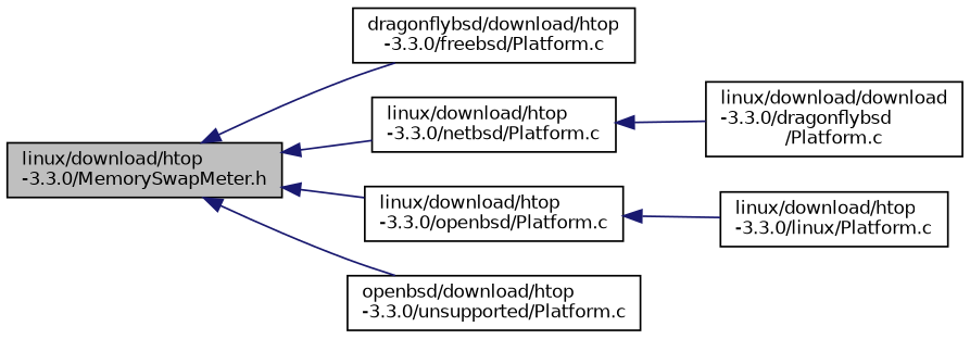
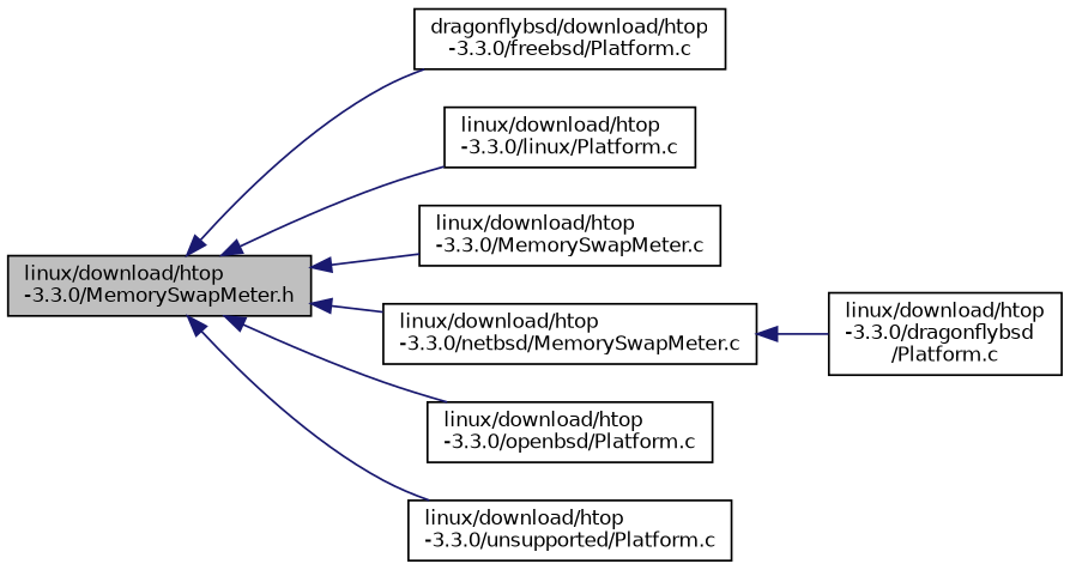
  digraph {
    rankdir=LR
    node [color=black fillcolor=white fontname=Helvetica fontsize=10 shape=record style=filled]
    edge [color=midnightblue dir=back fontname=Helvetica fontsize=10 labelfontname=Helvetica labelfontsize=10 style=solid]
    n1 [fillcolor=grey75 fontcolor=black height=0.2 label="linux/download/htop\l-3.3.0/MemorySwapMeter.h" width=0.4]
    n2 [height=0.2 label="dragonflybsd/download/htop\l-3.3.0/freebsd/Platform.c" width=0.4]
    n3 [height=0.2 label="linux/download/htop\l-3.3.0/linux/Platform.c" width=0.4]
-   n5 [height=0.2 label="linux/download/htop\l-3.3.0/netbsd/Platform.c" width=0.4]
+   n4 [height=0.2 label="linux/download/htop\l-3.3.0/MemorySwapMeter.c" width=0.4]
+   n5 [height=0.2 label="linux/download/htop\l-3.3.0/netbsd/MemorySwapMeter.c" width=0.4]
    n6 [height=0.2 label="linux/download/htop\l-3.3.0/openbsd/Platform.c" width=0.4]
-   n7 [height=0.2 label="openbsd/download/htop\l-3.3.0/unsupported/Platform.c" width=0.4]
-   n8 [height=0.2 label="linux/download/download\l-3.3.0/dragonflybsd\l/Platform.c" width=0.4]
+   n7 [height=0.2 label="linux/download/htop\l-3.3.0/unsupported/Platform.c" width=0.4]
+   n8 [height=0.2 label="linux/download/htop\l-3.3.0/dragonflybsd\l/Platform.c" width=0.4]
    n1 -> n2
-   n6 -> n3
+   n1 -> n3
+   n1 -> n4
    n1 -> n5
    n1 -> n6
    n1 -> n7
    n5 -> n8
  }
